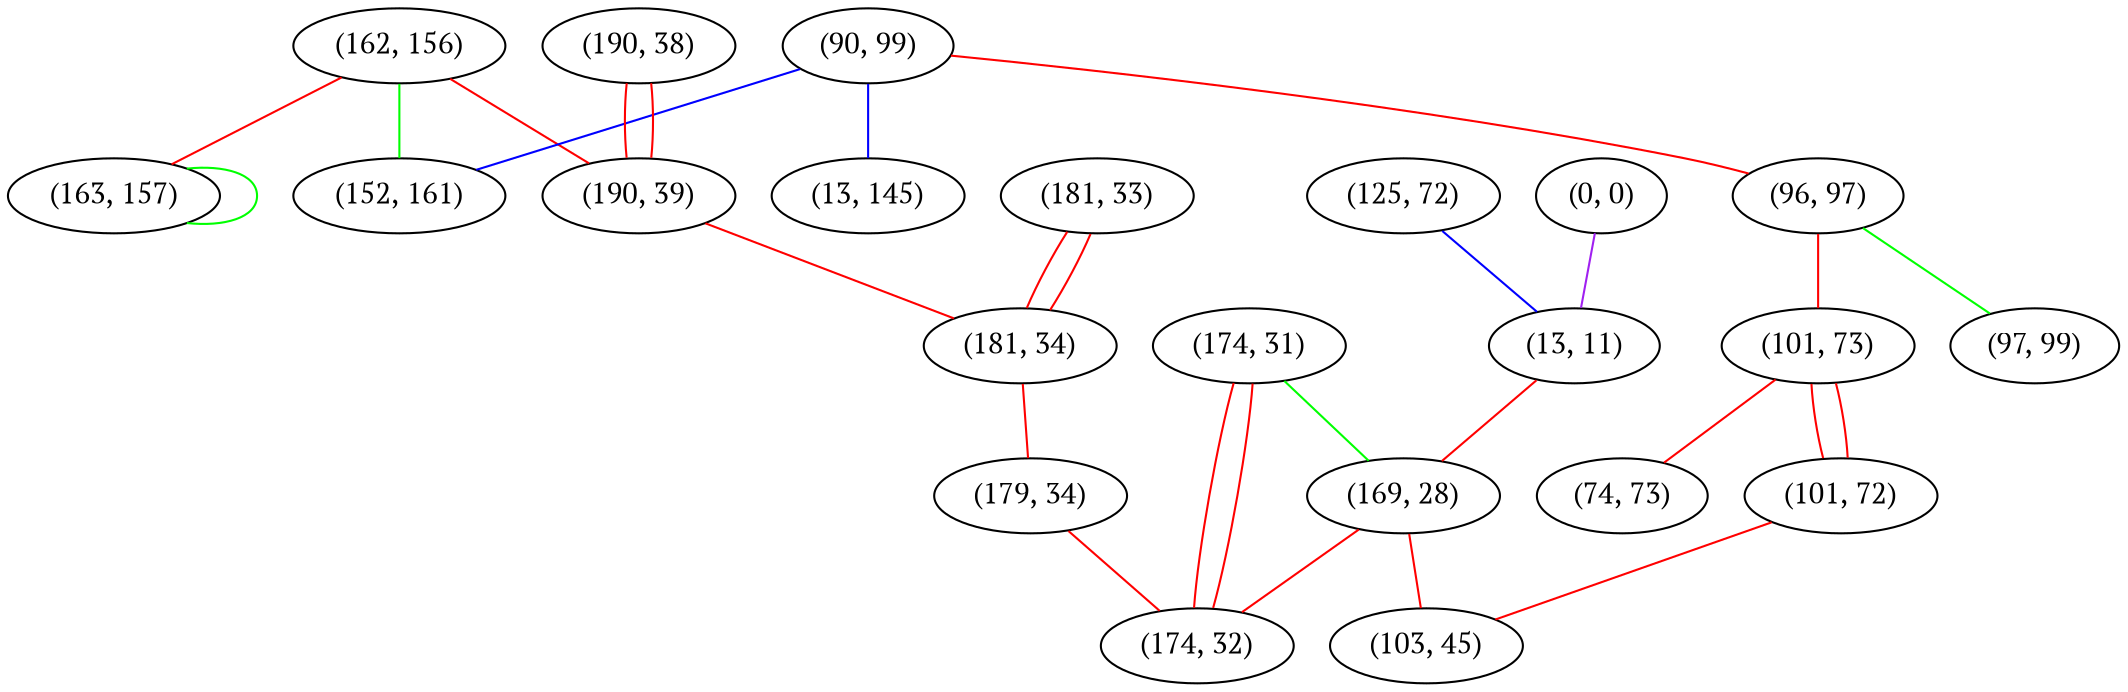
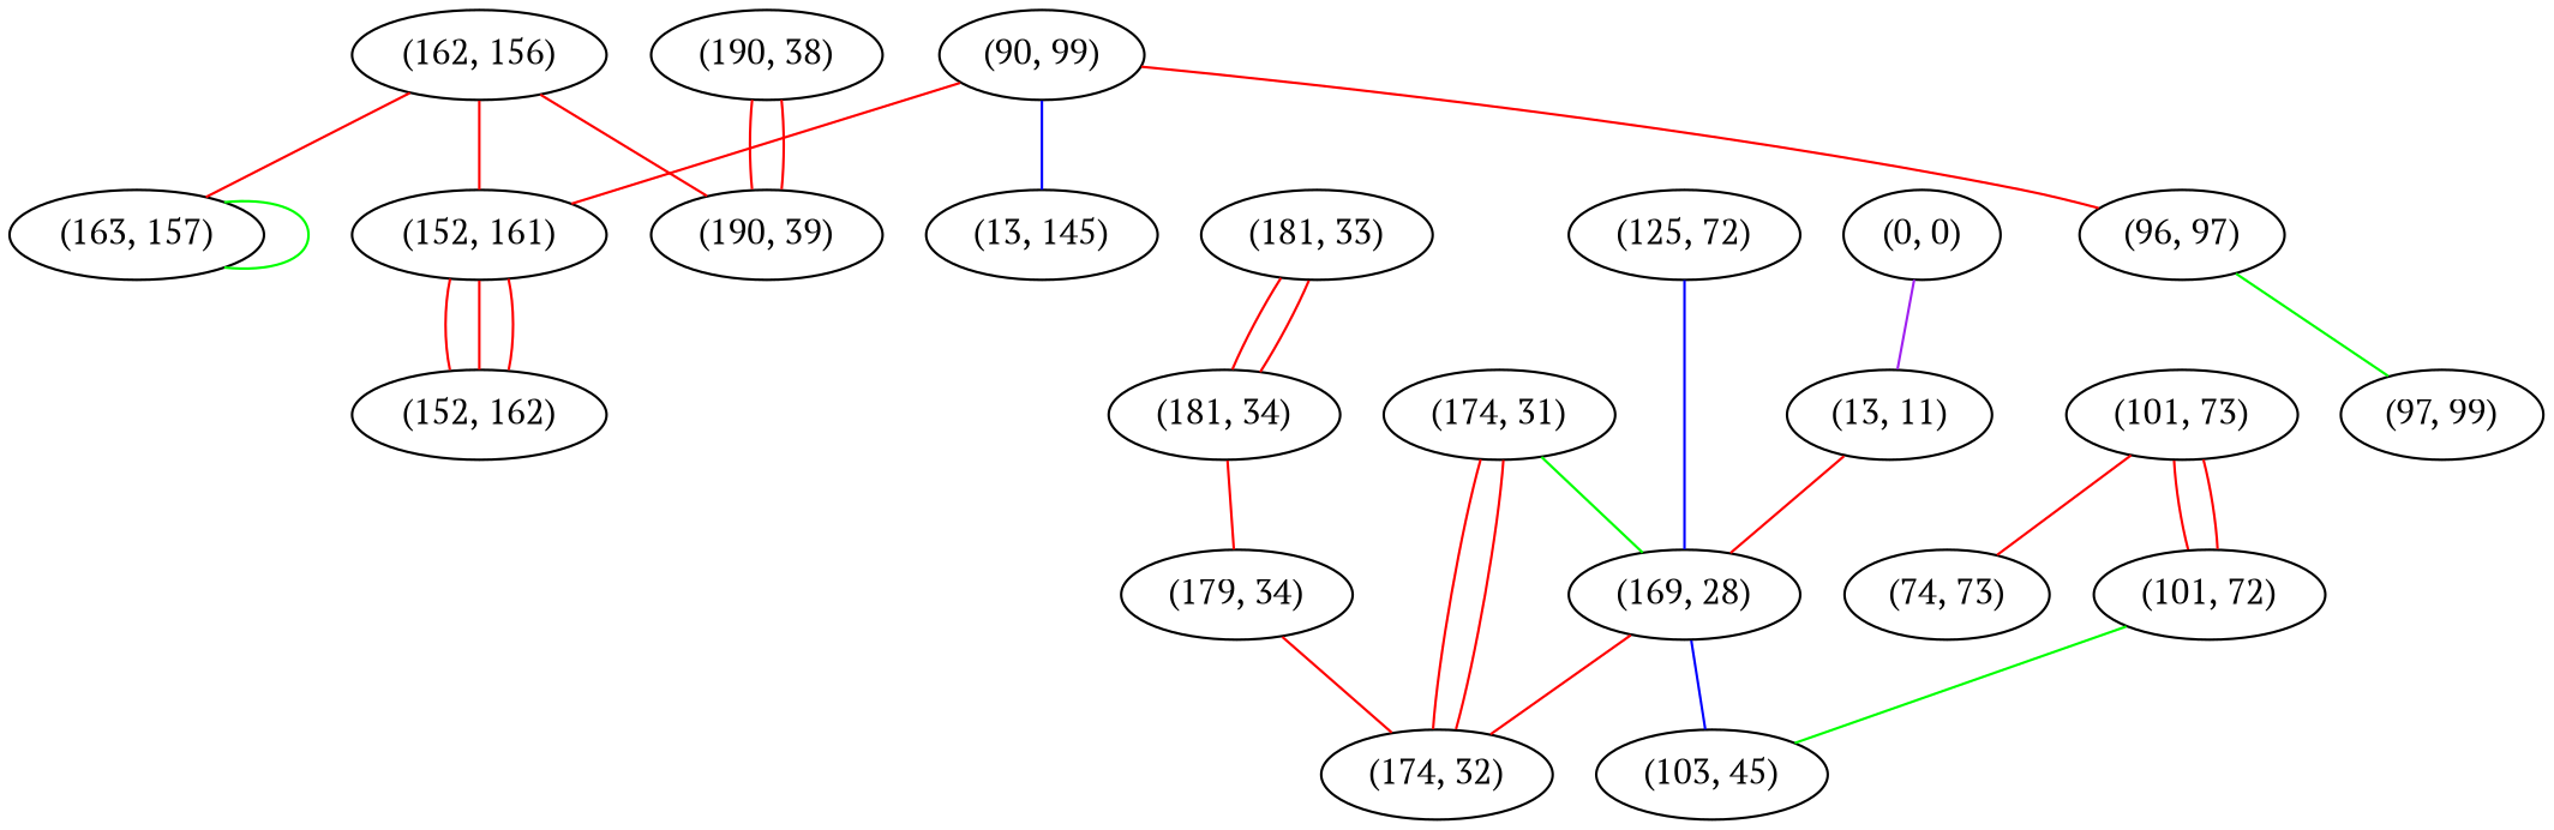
  graph {
    fontname="PT Serif"
    node [fontname="PT Serif"]
    edge [color=red fontname="PT Serif" weight=1]
    "(162, 156)"
    "(163, 157)"
    "(152, 161)"
    "(190, 39)"
+   "(152, 162)"
    "(181, 34)"
    "(90, 99)"
    "(13, 145)"
    "(96, 97)"
    "(97, 99)"
    "(101, 73)"
    "(0, 0)"
    "(13, 11)"
    "(169, 28)"
    "(190, 38)"
    "(101, 72)"
    "(74, 73)"
    "(103, 45)"
    "(181, 33)"
    "(179, 34)"
    "(174, 32)"
    "(174, 31)"
    "(125, 72)"
    "(162, 156)" -- "(163, 157)"
-   "(162, 156)" -- "(152, 161)" [color=green]
+   "(162, 156)" -- "(152, 161)"
    "(162, 156)" -- "(190, 39)"
    "(163, 157)" -- "(163, 157)" [color=green weight=2]
-   "(190, 39)" -- "(181, 34)"
+   "(152, 161)" -- "(152, 162)"
+   "(152, 161)" -- "(152, 162)"
+   "(152, 161)" -- "(152, 162)"
    "(181, 34)" -- "(179, 34)"
-   "(90, 99)" -- "(152, 161)" [color=blue weight=3]
+   "(90, 99)" -- "(152, 161)" [weight=3]
    "(90, 99)" -- "(13, 145)" [color=blue weight=3]
    "(90, 99)" -- "(96, 97)"
    "(96, 97)" -- "(97, 99)" [color=green]
-   "(96, 97)" -- "(101, 73)"
    "(101, 73)" -- "(101, 72)"
    "(101, 73)" -- "(101, 72)"
    "(101, 73)" -- "(74, 73)"
    "(0, 0)" -- "(13, 11)" [color=purple weight=4]
    "(13, 11)" -- "(169, 28)"
-   "(169, 28)" -- "(103, 45)" [weight=3]
+   "(169, 28)" -- "(103, 45)" [color=blue weight=3]
    "(169, 28)" -- "(174, 32)"
    "(190, 38)" -- "(190, 39)"
    "(190, 38)" -- "(190, 39)"
-   "(101, 72)" -- "(103, 45)"
+   "(101, 72)" -- "(103, 45)" [color=green]
    "(181, 33)" -- "(181, 34)"
    "(181, 33)" -- "(181, 34)"
    "(179, 34)" -- "(174, 32)"
    "(174, 31)" -- "(169, 28)" [color=green weight=2]
    "(174, 31)" -- "(174, 32)"
    "(174, 31)" -- "(174, 32)"
-   "(125, 72)" -- "(13, 11)" [color=blue weight=3]
+   "(125, 72)" -- "(169, 28)" [color=blue weight=3]
  }
